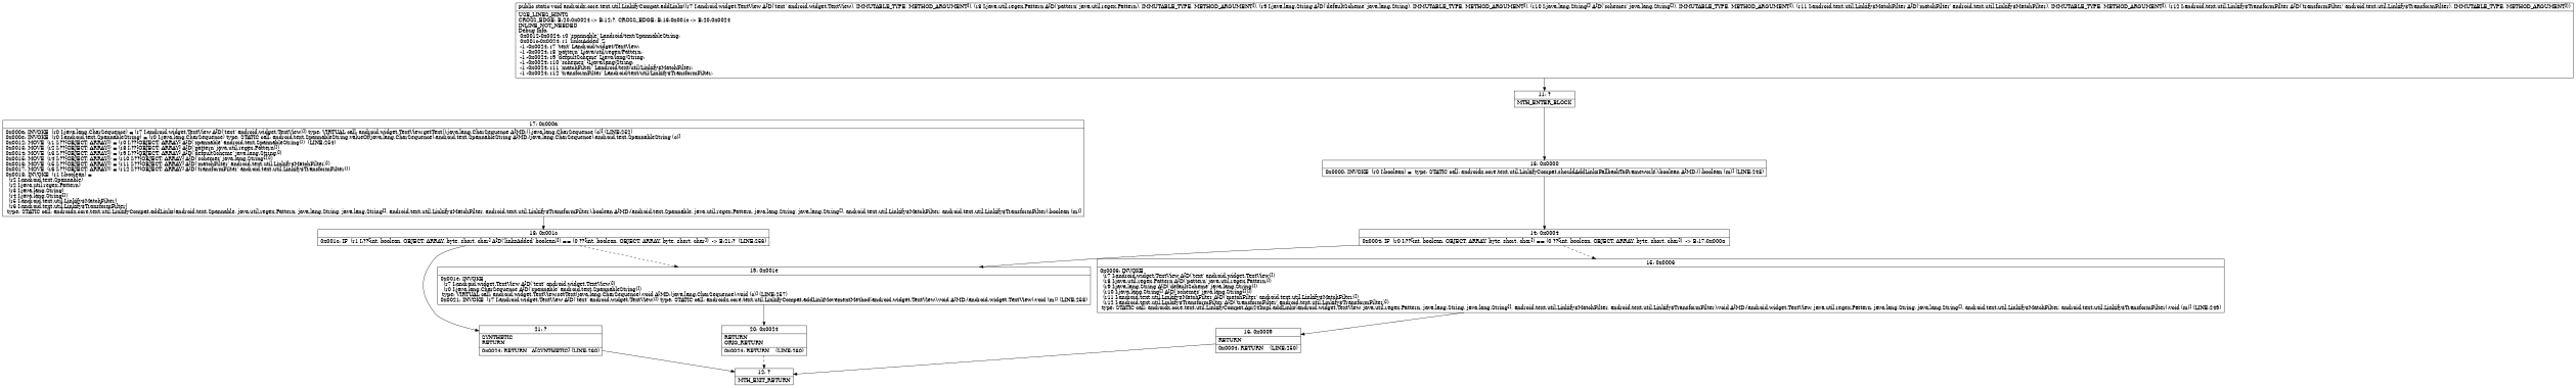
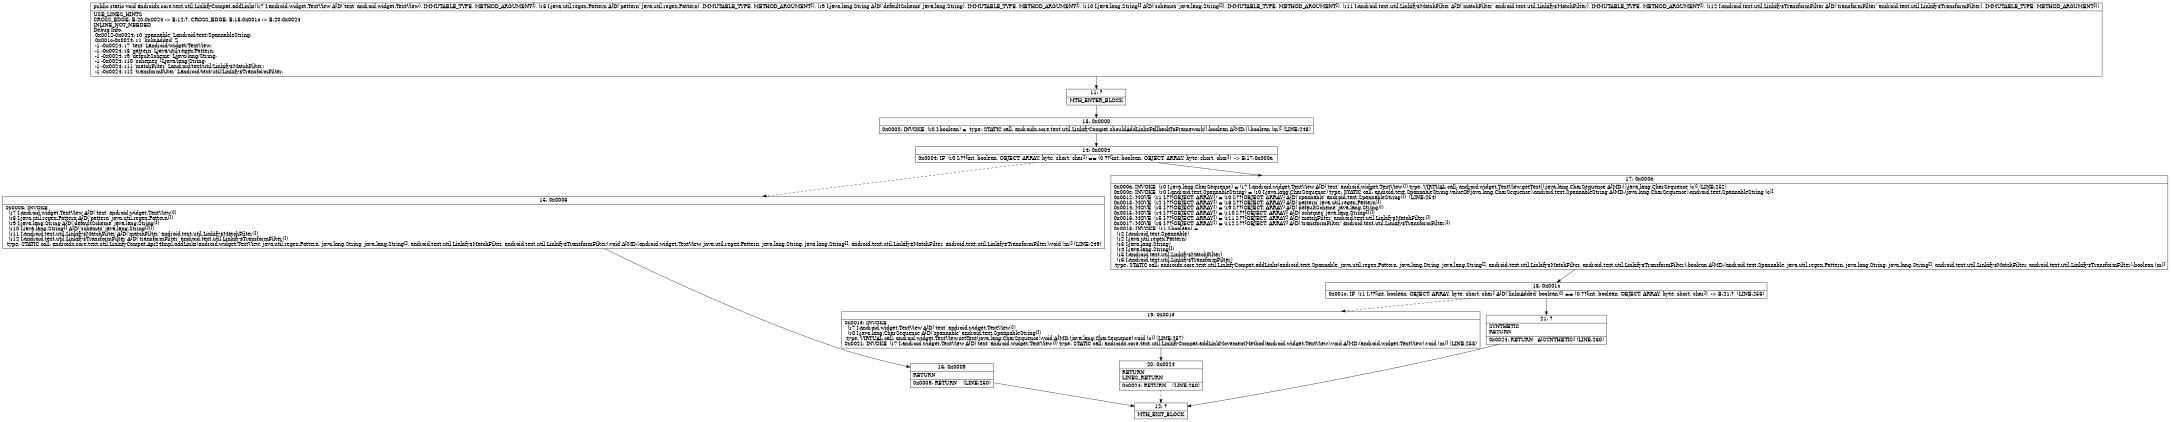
  digraph {
    node [shape=record]
    n1 [label="{11\:\ ?|MTH_ENTER_BLOCK\l}"]
    n2 [label="{13\:\ 0x0000|0x0000: INVOKE  (r0 I:boolean) =  type: STATIC call: androidx.core.text.util.LinkifyCompat.shouldAddLinksFallbackToFramework():boolean A[MD:():boolean (m)] (LINE:248)\l}"]
    n3 [label="{14\:\ 0x0004|0x0004: IF  (r0 I:??[int, boolean, OBJECT, ARRAY, byte, short, char]) == (0 ??[int, boolean, OBJECT, ARRAY, byte, short, char])  \-\> B:17:0x000a \l}"]
    n4 [label="{15\:\ 0x0006|0x0006: INVOKE  \l  (r7 I:android.widget.TextView A[D('text' android.widget.TextView)])\l  (r8 I:java.util.regex.Pattern A[D('pattern' java.util.regex.Pattern)])\l  (r9 I:java.lang.String A[D('defaultScheme' java.lang.String)])\l  (r10 I:java.lang.String[] A[D('schemes' java.lang.String[])])\l  (r11 I:android.text.util.Linkify$MatchFilter A[D('matchFilter' android.text.util.Linkify$MatchFilter)])\l  (r12 I:android.text.util.Linkify$TransformFilter A[D('transformFilter' android.text.util.Linkify$TransformFilter)])\l type: STATIC call: androidx.core.text.util.LinkifyCompat.Api24Impl.addLinks(android.widget.TextView, java.util.regex.Pattern, java.lang.String, java.lang.String[], android.text.util.Linkify$MatchFilter, android.text.util.Linkify$TransformFilter):void A[MD:(android.widget.TextView, java.util.regex.Pattern, java.lang.String, java.lang.String[], android.text.util.Linkify$MatchFilter, android.text.util.Linkify$TransformFilter):void (m)] (LINE:249)\l}"]
    n5 [label="{17\:\ 0x000a|0x000a: INVOKE  (r0 I:java.lang.CharSequence) = (r7 I:android.widget.TextView A[D('text' android.widget.TextView)]) type: VIRTUAL call: android.widget.TextView.getText():java.lang.CharSequence A[MD:():java.lang.CharSequence (c)] (LINE:252)\l0x000e: INVOKE  (r0 I:android.text.SpannableString) = (r0 I:java.lang.CharSequence) type: STATIC call: android.text.SpannableString.valueOf(java.lang.CharSequence):android.text.SpannableString A[MD:(java.lang.CharSequence):android.text.SpannableString (c)]\l0x0012: MOVE  (r1 I:??[OBJECT, ARRAY]) = (r0 I:??[OBJECT, ARRAY] A[D('spannable' android.text.SpannableString)])  (LINE:254)\l0x0013: MOVE  (r2 I:??[OBJECT, ARRAY]) = (r8 I:??[OBJECT, ARRAY] A[D('pattern' java.util.regex.Pattern)]) \l0x0014: MOVE  (r3 I:??[OBJECT, ARRAY]) = (r9 I:??[OBJECT, ARRAY] A[D('defaultScheme' java.lang.String)]) \l0x0015: MOVE  (r4 I:??[OBJECT, ARRAY]) = (r10 I:??[OBJECT, ARRAY] A[D('schemes' java.lang.String[])]) \l0x0016: MOVE  (r5 I:??[OBJECT, ARRAY]) = (r11 I:??[OBJECT, ARRAY] A[D('matchFilter' android.text.util.Linkify$MatchFilter)]) \l0x0017: MOVE  (r6 I:??[OBJECT, ARRAY]) = (r12 I:??[OBJECT, ARRAY] A[D('transformFilter' android.text.util.Linkify$TransformFilter)]) \l0x0018: INVOKE  (r1 I:boolean) = \l  (r2 I:android.text.Spannable)\l  (r2 I:java.util.regex.Pattern)\l  (r3 I:java.lang.String)\l  (r4 I:java.lang.String[])\l  (r5 I:android.text.util.Linkify$MatchFilter)\l  (r6 I:android.text.util.Linkify$TransformFilter)\l type: STATIC call: androidx.core.text.util.LinkifyCompat.addLinks(android.text.Spannable, java.util.regex.Pattern, java.lang.String, java.lang.String[], android.text.util.Linkify$MatchFilter, android.text.util.Linkify$TransformFilter):boolean A[MD:(android.text.Spannable, java.util.regex.Pattern, java.lang.String, java.lang.String[], android.text.util.Linkify$MatchFilter, android.text.util.Linkify$TransformFilter):boolean (m)]\l}"]
-   n6 [label="{16\:\ 0x0009|RETURN\l|0x0004: RETURN    (LINE:250)\l}"]
+   n6 [label="{16\:\ 0x0009|RETURN\l|0x0009: RETURN    (LINE:250)\l}"]
    n7 [label="{18\:\ 0x001c|0x001c: IF  (r1 I:??[int, boolean, OBJECT, ARRAY, byte, short, char] A[D('linksAdded' boolean)]) == (0 ??[int, boolean, OBJECT, ARRAY, byte, short, char])  \-\> B:21:?  (LINE:256)\l}"]
-   n8 [label="{12\:\ ?|MTH_EXIT_RETURN\l}"]
+   n8 [label="{12\:\ ?|MTH_EXIT_BLOCK\l}"]
    n9 [label="{19\:\ 0x001e|0x001e: INVOKE  \l  (r7 I:android.widget.TextView A[D('text' android.widget.TextView)])\l  (r0 I:java.lang.CharSequence A[D('spannable' android.text.SpannableString)])\l type: VIRTUAL call: android.widget.TextView.setText(java.lang.CharSequence):void A[MD:(java.lang.CharSequence):void (c)] (LINE:257)\l0x0021: INVOKE  (r7 I:android.widget.TextView A[D('text' android.widget.TextView)]) type: STATIC call: androidx.core.text.util.LinkifyCompat.addLinkMovementMethod(android.widget.TextView):void A[MD:(android.widget.TextView):void (m)] (LINE:258)\l}"]
    n10 [label="{21\:\ ?|SYNTHETIC\lRETURN\l|0x0024: RETURN   A[SYNTHETIC] (LINE:260)\l}"]
-   n11 [label="{20\:\ 0x0024|RETURN\lORIG_RETURN\l|0x0024: RETURN    (LINE:260)\l}"]
+   n11 [label="{20\:\ 0x0024|RETURN\lLINES_RETURN\l|0x0024: RETURN    (LINE:260)\l}"]
    n12 [label="{public static void androidx.core.text.util.LinkifyCompat.addLinks((r7 I:android.widget.TextView A[D('text' android.widget.TextView), IMMUTABLE_TYPE, METHOD_ARGUMENT]), (r8 I:java.util.regex.Pattern A[D('pattern' java.util.regex.Pattern), IMMUTABLE_TYPE, METHOD_ARGUMENT]), (r9 I:java.lang.String A[D('defaultScheme' java.lang.String), IMMUTABLE_TYPE, METHOD_ARGUMENT]), (r10 I:java.lang.String[] A[D('schemes' java.lang.String[]), IMMUTABLE_TYPE, METHOD_ARGUMENT]), (r11 I:android.text.util.Linkify$MatchFilter A[D('matchFilter' android.text.util.Linkify$MatchFilter), IMMUTABLE_TYPE, METHOD_ARGUMENT]), (r12 I:android.text.util.Linkify$TransformFilter A[D('transformFilter' android.text.util.Linkify$TransformFilter), IMMUTABLE_TYPE, METHOD_ARGUMENT]))  | USE_LINES_HINTS\lCROSS_EDGE: B:20:0x0024 \-\> B:12:?, CROSS_EDGE: B:18:0x001c \-\> B:20:0x0024\lINLINE_NOT_NEEDED\lDebug Info:\l  0x0012\-0x0024: r0 'spannable' Landroid\/text\/SpannableString;\l  0x001c\-0x0024: r1 'linksAdded' Z\l  \-1 \-0x0024: r7 'text' Landroid\/widget\/TextView;\l  \-1 \-0x0024: r8 'pattern' Ljava\/util\/regex\/Pattern;\l  \-1 \-0x0024: r9 'defaultScheme' Ljava\/lang\/String;\l  \-1 \-0x0024: r10 'schemes' [Ljava\/lang\/String;\l  \-1 \-0x0024: r11 'matchFilter' Landroid\/text\/util\/Linkify$MatchFilter;\l  \-1 \-0x0024: r12 'transformFilter' Landroid\/text\/util\/Linkify$TransformFilter;\l}"]
    n1 -> n2
    n2 -> n3
    n3 -> n4 [style=dashed]
-   n3 -> n9
+   n3 -> n5
    n4 -> n6
    n5 -> n7
    n6 -> n8
    n7 -> n9 [style=dashed]
    n7 -> n10
    n9 -> n11
    n10 -> n8
    n11 -> n8 [style=dashed]
    n12 -> n1
  }
